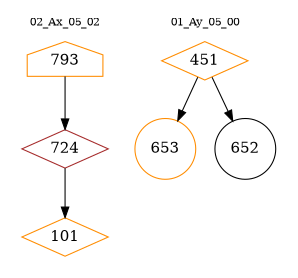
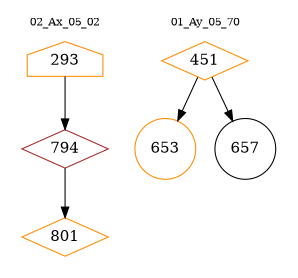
  digraph {
    node [color=darkorange shape=diamond]
    edge [color=black]
-   n1 [label=793 shape=house]
-   n2 [color=brown label=724]
-   n3 [label=101]
+   n1 [label=293 shape=house]
+   n2 [color=brown label=794]
+   n3 [label=801]
    n4 [label=451]
    n5 [label=653 shape=circle]
-   n6 [color=black label=652 shape=circle]
+   n6 [color=black label=657 shape=circle]
    subgraph cluster_1 {
      color=white
      fontsize=10
      label="02_Ax_05_02"
      n1
      n2
      n3
    }
    subgraph cluster_2 {
      color=white
      fontsize=10
-     label="01_Ay_05_00"
+     label="01_Ay_05_70"
      n4
      n5
      n6
    }
    n1 -> n2
    n2 -> n3
    n4 -> n5
    n4 -> n6
  }
